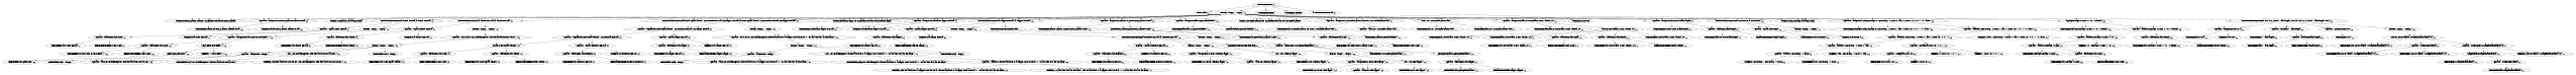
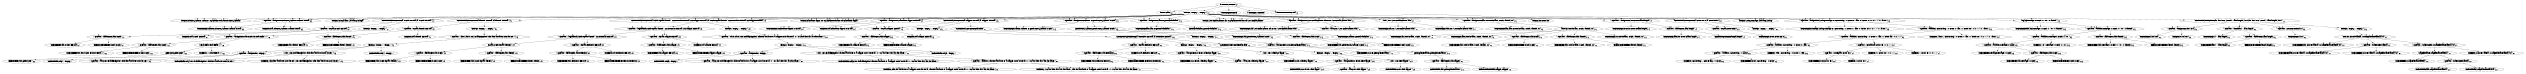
  digraph {
    fontname="DejaVu Serif"
    node [fontname="DejaVu Serif"]
    edge [fontname="DejaVu Serif"]
    n1 [label=<(METHOD,execute)<SUB>181</SUB>>]
    n2 [label=<(PARAM,this)<SUB>181</SUB>>]
    n3 [label=<(BLOCK,&lt;empty&gt;,&lt;empty&gt;)<SUB>181</SUB>>]
    n4 [label=<(MODIFIER,PUBLIC)>]
    n5 [label=<(MODIFIER,VIRTUAL)>]
    n6 [label=<(METHOD_RETURN,void)<SUB>181</SUB>>]
    n7 [label=<(LOCAL,DirectoryScanner scanner: org.apache.tools.ant.DirectoryScanner)>]
    n8 [label=<(&lt;operator&gt;.assignment,DirectoryScanner scanner = null)<SUB>183</SUB>>]
    n9 [label=<(LOCAL,String[] files: java.lang.String[])>]
    n10 [label=<(CONTROL_STRUCTURE,if (srcDir == null),if (srcDir == null))<SUB>187</SUB>>]
    n11 [label=<(CONTROL_STRUCTURE,if (destDir == null),if (destDir == null))<SUB>192</SUB>>]
    n12 [label=<(CONTROL_STRUCTURE,if (srcDir.equals(destDir) &amp;&amp; extension == null &amp;&amp; mapper == null),if (srcDir.equals(destDir) &amp;&amp; extension == null &amp;&amp; mapper == null))<SUB>199</SUB>>]
    n13 [label=<(LOCAL,FileNameMapper m: org.apache.tools.ant.util.FileNameMapper)>]
    n14 [label=<(&lt;operator&gt;.assignment,FileNameMapper m = null)<SUB>204</SUB>>]
    n15 [label=<(CONTROL_STRUCTURE,if (mapper == null),if (mapper == null))<SUB>205</SUB>>]
    n16 [label=<(&lt;operator&gt;.assignment,scanner = getDirectoryScanner(srcDir))<SUB>215</SUB>>]
    n17 [label=<(&lt;operator&gt;.assignment,files = getIncludedFiles())<SUB>216</SUB>>]
    n18 [label=<(LOCAL,SourceFileScanner sfs: org.apache.tools.ant.util.SourceFileScanner)>]
    n19 [label=<(&lt;operator&gt;.assignment,SourceFileScanner sfs = new SourceFileScanner(this))<SUB>217</SUB>>]
    n20 [label=<(&lt;init&gt;,new SourceFileScanner(this))<SUB>217</SUB>>]
    n21 [label=<(&lt;operator&gt;.assignment,files = restrict(files, srcDir, destDir, m))<SUB>218</SUB>>]
    n22 [label=<(LOCAL,int count: int)>]
    n23 [label=<(&lt;operator&gt;.assignment,int count = files.length)<SUB>219</SUB>>]
    n24 [label=<(CONTROL_STRUCTURE,if (count == 0),if (count == 0))<SUB>220</SUB>>]
    n25 [label=<(LOCAL,String message: java.lang.String)>]
    n26 [label=<(&lt;operator&gt;.assignment,String message = &quot;Converting &quot; + count + &quot; file&quot; + (count != 1 ? &quot;s&quot; : &quot;&quot;) + &quot; from &quot;)<SUB>223</SUB>>]
    n27 [label=<(log,log(message + srcDir + &quot; to &quot; + destDir))<SUB>225</SUB>>]
    n28 [label=<(CONTROL_STRUCTURE,for (int i = 0; Some(i &lt; files.length); i++),for (int i = 0; Some(i &lt; files.length); i++))<SUB>226</SUB>>]
    n29 [label=<(IDENTIFIER,scanner,DirectoryScanner scanner = null)<SUB>183</SUB>>]
    n30 [label=<(LITERAL,null,DirectoryScanner scanner = null)<SUB>183</SUB>>]
    n31 [label=<(&lt;operator&gt;.equals,srcDir == null)<SUB>187</SUB>>]
    n32 [label=<(BLOCK,&lt;empty&gt;,&lt;empty&gt;)<SUB>187</SUB>>]
    n33 [label=<(&lt;operator&gt;.equals,destDir == null)<SUB>192</SUB>>]
    n34 [label=<(BLOCK,&lt;empty&gt;,&lt;empty&gt;)<SUB>192</SUB>>]
    n35 [label=<(&lt;operator&gt;.logicalAnd,srcDir.equals(destDir) &amp;&amp; extension == null &amp;&amp; mapper == null)<SUB>199</SUB>>]
    n36 [label=<(BLOCK,&lt;empty&gt;,&lt;empty&gt;)<SUB>199</SUB>>]
    n37 [label=<(IDENTIFIER,m,FileNameMapper m = null)<SUB>204</SUB>>]
    n38 [label=<(LITERAL,null,FileNameMapper m = null)<SUB>204</SUB>>]
    n39 [label=<(&lt;operator&gt;.equals,mapper == null)<SUB>205</SUB>>]
    n40 [label=<(BLOCK,&lt;empty&gt;,&lt;empty&gt;)<SUB>205</SUB>>]
    n41 [label=<(CONTROL_STRUCTURE,else,else)<SUB>211</SUB>>]
    n42 [label=<(IDENTIFIER,scanner,scanner = getDirectoryScanner(srcDir))<SUB>215</SUB>>]
    n43 [label=<(getDirectoryScanner,getDirectoryScanner(srcDir))<SUB>215</SUB>>]
    n44 [label=<(IDENTIFIER,files,files = getIncludedFiles())<SUB>216</SUB>>]
    n45 [label=<(getIncludedFiles,getIncludedFiles())<SUB>216</SUB>>]
    n46 [label=<(IDENTIFIER,sfs,SourceFileScanner sfs = new SourceFileScanner(this))<SUB>217</SUB>>]
    n47 [label=<(&lt;operator&gt;.alloc,new SourceFileScanner(this))<SUB>217</SUB>>]
    n48 [label=<(IDENTIFIER,sfs,new SourceFileScanner(this))<SUB>217</SUB>>]
    n49 [label=<(IDENTIFIER,this,new SourceFileScanner(this))<SUB>217</SUB>>]
    n50 [label=<(IDENTIFIER,files,files = restrict(files, srcDir, destDir, m))<SUB>218</SUB>>]
    n51 [label=<(restrict,restrict(files, srcDir, destDir, m))<SUB>218</SUB>>]
    n52 [label=<(IDENTIFIER,count,int count = files.length)<SUB>219</SUB>>]
    n53 [label=<(&lt;operator&gt;.fieldAccess,files.length)<SUB>219</SUB>>]
    n54 [label=<(&lt;operator&gt;.equals,count == 0)<SUB>220</SUB>>]
    n55 [label=<(BLOCK,&lt;empty&gt;,&lt;empty&gt;)<SUB>220</SUB>>]
    n56 [label=<(IDENTIFIER,message,String message = &quot;Converting &quot; + count + &quot; file&quot; + (count != 1 ? &quot;s&quot; : &quot;&quot;) + &quot; from &quot;)<SUB>223</SUB>>]
    n57 [label=<(&lt;operator&gt;.addition,&quot;Converting &quot; + count + &quot; file&quot; + (count != 1 ? &quot;s&quot; : &quot;&quot;) + &quot; from &quot;)<SUB>223</SUB>>]
    n58 [label=<(IDENTIFIER,this,log(message + srcDir + &quot; to &quot; + destDir))<SUB>225</SUB>>]
    n59 [label=<(&lt;operator&gt;.addition,message + srcDir + &quot; to &quot; + destDir)<SUB>225</SUB>>]
    n60 [label=<(&lt;operator&gt;.assignment,int i = 0)<SUB>226</SUB>>]
    n61 [label=<(&lt;operator&gt;.lessThan,i &lt; files.length)<SUB>226</SUB>>]
    n62 [label=<(&lt;operator&gt;.postIncrement,i++)<SUB>226</SUB>>]
    n63 [label=<(BLOCK,&lt;empty&gt;,&lt;empty&gt;)<SUB>226</SUB>>]
    n64 [label=<(&lt;operator&gt;.fieldAccess,this.srcDir)<SUB>187</SUB>>]
    n65 [label=<(LITERAL,null,srcDir == null)<SUB>187</SUB>>]
    n66 [label=<(&lt;operator&gt;.assignment,this.srcDir = resolveFile(&quot;.&quot;))<SUB>188</SUB>>]
    n67 [label=<(IDENTIFIER,this,srcDir == null)<SUB>187</SUB>>]
    n68 [label=<(FIELD_IDENTIFIER,srcDir,srcDir)<SUB>187</SUB>>]
    n69 [label=<(&lt;operator&gt;.fieldAccess,this.srcDir)<SUB>188</SUB>>]
    n70 [label=<(resolveFile,resolveFile(&quot;.&quot;))<SUB>188</SUB>>]
    n71 [label=<(IDENTIFIER,this,this.srcDir = resolveFile(&quot;.&quot;))<SUB>188</SUB>>]
    n72 [label=<(FIELD_IDENTIFIER,srcDir,srcDir)<SUB>188</SUB>>]
    n73 [label=<(getProject,getProject())<SUB>188</SUB>>]
    n74 [label=<(LITERAL,&quot;.&quot;,resolveFile(&quot;.&quot;))<SUB>188</SUB>>]
    n75 [label=<(IDENTIFIER,this,getProject())<SUB>188</SUB>>]
    n76 [label=<(&lt;operator&gt;.fieldAccess,this.destDir)<SUB>192</SUB>>]
    n77 [label=<(LITERAL,null,destDir == null)<SUB>192</SUB>>]
    n78 [label=<(&lt;operator&gt;.throw,throw new BuildException(&quot;The dest attribute must be set.&quot;);)<SUB>193</SUB>>]
    n79 [label=<(IDENTIFIER,this,destDir == null)<SUB>192</SUB>>]
    n80 [label=<(FIELD_IDENTIFIER,destDir,destDir)<SUB>192</SUB>>]
    n81 [label=<(BLOCK,&lt;empty&gt;,&lt;empty&gt;)<SUB>193</SUB>>]
    n82 [label=<(&lt;operator&gt;.assignment,&lt;empty&gt;)>]
    n83 [label=<(&lt;init&gt;,new BuildException(&quot;The dest attribute must be set.&quot;))<SUB>193</SUB>>]
    n84 [label=<(IDENTIFIER,$obj4,&lt;empty&gt;)>]
    n85 [label=<(IDENTIFIER,$obj4,&lt;empty&gt;)>]
    n86 [label=<(&lt;operator&gt;.alloc,new BuildException(&quot;The dest attribute must be set.&quot;))<SUB>193</SUB>>]
    n87 [label=<(IDENTIFIER,$obj4,new BuildException(&quot;The dest attribute must be set.&quot;))>]
    n88 [label=<(LITERAL,&quot;The dest attribute must be set.&quot;,new BuildException(&quot;The dest attribute must be set.&quot;))<SUB>193</SUB>>]
    n89 [label=<(&lt;operator&gt;.logicalAnd,srcDir.equals(destDir) &amp;&amp; extension == null)<SUB>199</SUB>>]
    n90 [label=<(&lt;operator&gt;.equals,mapper == null)<SUB>199</SUB>>]
    n91 [label=<(&lt;operator&gt;.throw,throw new BuildException(&quot;The ext attribute or a mapper must be set if&quot; + &quot; src and dest dirs are the same.&quot;);)<SUB>200</SUB>>]
    n92 [label=<(equals,srcDir.equals(destDir))<SUB>199</SUB>>]
    n93 [label=<(&lt;operator&gt;.equals,extension == null)<SUB>199</SUB>>]
    n94 [label=<(&lt;operator&gt;.fieldAccess,this.mapper)<SUB>199</SUB>>]
    n95 [label=<(LITERAL,null,mapper == null)<SUB>199</SUB>>]
    n96 [label=<(&lt;operator&gt;.fieldAccess,this.srcDir)<SUB>199</SUB>>]
    n97 [label=<(&lt;operator&gt;.fieldAccess,this.destDir)<SUB>199</SUB>>]
    n98 [label=<(&lt;operator&gt;.fieldAccess,this.extension)<SUB>199</SUB>>]
    n99 [label=<(LITERAL,null,extension == null)<SUB>199</SUB>>]
    n100 [label=<(IDENTIFIER,this,srcDir.equals(destDir))<SUB>199</SUB>>]
    n101 [label=<(FIELD_IDENTIFIER,srcDir,srcDir)<SUB>199</SUB>>]
    n102 [label=<(IDENTIFIER,this,srcDir.equals(destDir))<SUB>199</SUB>>]
    n103 [label=<(FIELD_IDENTIFIER,destDir,destDir)<SUB>199</SUB>>]
    n104 [label=<(IDENTIFIER,this,extension == null)<SUB>199</SUB>>]
    n105 [label=<(FIELD_IDENTIFIER,extension,extension)<SUB>199</SUB>>]
    n106 [label=<(IDENTIFIER,this,mapper == null)<SUB>199</SUB>>]
    n107 [label=<(FIELD_IDENTIFIER,mapper,mapper)<SUB>199</SUB>>]
    n108 [label=<(BLOCK,&lt;empty&gt;,&lt;empty&gt;)<SUB>200</SUB>>]
    n109 [label=<(&lt;operator&gt;.assignment,&lt;empty&gt;)>]
    n110 [label=<(&lt;init&gt;,new BuildException(&quot;The ext attribute or a mapper must be set if&quot; + &quot; src and dest dirs are the same.&quot;))<SUB>200</SUB>>]
    n111 [label=<(IDENTIFIER,$obj5,&lt;empty&gt;)>]
    n112 [label=<(IDENTIFIER,$obj5,&lt;empty&gt;)>]
    n113 [label=<(&lt;operator&gt;.alloc,new BuildException(&quot;The ext attribute or a mapper must be set if&quot; + &quot; src and dest dirs are the same.&quot;))<SUB>200</SUB>>]
    n114 [label=<(IDENTIFIER,$obj5,new BuildException(&quot;The ext attribute or a mapper must be set if&quot; + &quot; src and dest dirs are the same.&quot;))>]
    n115 [label=<(&lt;operator&gt;.addition,&quot;The ext attribute or a mapper must be set if&quot; + &quot; src and dest dirs are the same.&quot;)<SUB>200</SUB>>]
    n116 [label=<(LITERAL,&quot;The ext attribute or a mapper must be set if&quot;,&quot;The ext attribute or a mapper must be set if&quot; + &quot; src and dest dirs are the same.&quot;)<SUB>200</SUB>>]
    n117 [label=<(LITERAL,&quot; src and dest dirs are the same.&quot;,&quot;The ext attribute or a mapper must be set if&quot; + &quot; src and dest dirs are the same.&quot;)<SUB>201</SUB>>]
    n118 [label=<(&lt;operator&gt;.fieldAccess,this.mapper)<SUB>205</SUB>>]
    n119 [label=<(LITERAL,null,mapper == null)<SUB>205</SUB>>]
    n120 [label=<(CONTROL_STRUCTURE,if (extension == null),if (extension == null))<SUB>206</SUB>>]
    n121 [label=<(BLOCK,&lt;empty&gt;,&lt;empty&gt;)<SUB>211</SUB>>]
    n122 [label=<(IDENTIFIER,this,mapper == null)<SUB>205</SUB>>]
    n123 [label=<(FIELD_IDENTIFIER,mapper,mapper)<SUB>205</SUB>>]
    n124 [label=<(&lt;operator&gt;.equals,extension == null)<SUB>206</SUB>>]
    n125 [label=<(BLOCK,&lt;empty&gt;,&lt;empty&gt;)<SUB>206</SUB>>]
    n126 [label=<(CONTROL_STRUCTURE,else,else)<SUB>208</SUB>>]
    n127 [label=<(&lt;operator&gt;.fieldAccess,this.extension)<SUB>206</SUB>>]
    n128 [label=<(LITERAL,null,extension == null)<SUB>206</SUB>>]
    n129 [label=<(&lt;operator&gt;.assignment,m = new IdentityMapper())<SUB>207</SUB>>]
    n130 [label=<(&lt;init&gt;,new IdentityMapper())<SUB>207</SUB>>]
    n131 [label=<(BLOCK,&lt;empty&gt;,&lt;empty&gt;)<SUB>208</SUB>>]
    n132 [label=<(IDENTIFIER,this,extension == null)<SUB>206</SUB>>]
    n133 [label=<(FIELD_IDENTIFIER,extension,extension)<SUB>206</SUB>>]
    n134 [label=<(IDENTIFIER,m,m = new IdentityMapper())<SUB>207</SUB>>]
    n135 [label=<(&lt;operator&gt;.alloc,new IdentityMapper())<SUB>201</SUB>>]
    n136 [label=<(IDENTIFIER,m,new IdentityMapper())<SUB>207</SUB>>]
    n137 [label=<(&lt;operator&gt;.assignment,m = new ExtMapper())<SUB>209</SUB>>]
    n138 [label=<(&lt;init&gt;,new ExtMapper())<SUB>209</SUB>>]
    n139 [label=<(IDENTIFIER,m,m = new ExtMapper())<SUB>209</SUB>>]
    n140 [label=<(&lt;operator&gt;.alloc,new ExtMapper())<SUB>209</SUB>>]
    n141 [label=<(IDENTIFIER,m,new ExtMapper())<SUB>209</SUB>>]
    n142 [label=<(&lt;operator&gt;.assignment,m = getImplementation())<SUB>212</SUB>>]
    n143 [label=<(IDENTIFIER,m,m = getImplementation())<SUB>212</SUB>>]
    n144 [label=<(getImplementation,getImplementation())<SUB>212</SUB>>]
    n145 [label=<(&lt;operator&gt;.fieldAccess,this.mapper)<SUB>212</SUB>>]
    n146 [label=<(IDENTIFIER,this,getImplementation())<SUB>212</SUB>>]
    n147 [label=<(FIELD_IDENTIFIER,mapper,mapper)<SUB>212</SUB>>]
    n148 [label=<(IDENTIFIER,this,getDirectoryScanner(srcDir))<SUB>215</SUB>>]
    n149 [label=<(&lt;operator&gt;.fieldAccess,this.srcDir)<SUB>215</SUB>>]
    n150 [label=<(IDENTIFIER,this,getDirectoryScanner(srcDir))<SUB>215</SUB>>]
    n151 [label=<(FIELD_IDENTIFIER,srcDir,srcDir)<SUB>215</SUB>>]
    n152 [label=<(IDENTIFIER,scanner,getIncludedFiles())<SUB>216</SUB>>]
    n153 [label=<(IDENTIFIER,sfs,restrict(files, srcDir, destDir, m))<SUB>218</SUB>>]
    n154 [label=<(IDENTIFIER,files,restrict(files, srcDir, destDir, m))<SUB>218</SUB>>]
    n155 [label=<(&lt;operator&gt;.fieldAccess,this.srcDir)<SUB>218</SUB>>]
    n156 [label=<(&lt;operator&gt;.fieldAccess,this.destDir)<SUB>218</SUB>>]
    n157 [label=<(IDENTIFIER,m,restrict(files, srcDir, destDir, m))<SUB>218</SUB>>]
    n158 [label=<(IDENTIFIER,this,restrict(files, srcDir, destDir, m))<SUB>218</SUB>>]
    n159 [label=<(FIELD_IDENTIFIER,srcDir,srcDir)<SUB>218</SUB>>]
    n160 [label=<(IDENTIFIER,this,restrict(files, srcDir, destDir, m))<SUB>218</SUB>>]
    n161 [label=<(FIELD_IDENTIFIER,destDir,destDir)<SUB>218</SUB>>]
    n162 [label=<(IDENTIFIER,files,int count = files.length)<SUB>219</SUB>>]
    n163 [label=<(FIELD_IDENTIFIER,length,length)<SUB>219</SUB>>]
    n164 [label=<(IDENTIFIER,count,count == 0)<SUB>220</SUB>>]
-   n165 [label=<(LITERAL,0,count == 0)<SUB>220</SUB>>]
    n166 [label=<(&lt;operator&gt;.addition,&quot;Converting &quot; + count + &quot; file&quot; + (count != 1 ? &quot;s&quot; : &quot;&quot;))<SUB>223</SUB>>]
    n167 [label=<(LITERAL,&quot; from &quot;,&quot;Converting &quot; + count + &quot; file&quot; + (count != 1 ? &quot;s&quot; : &quot;&quot;) + &quot; from &quot;)<SUB>224</SUB>>]
    n168 [label=<(&lt;operator&gt;.addition,&quot;Converting &quot; + count + &quot; file&quot;)<SUB>223</SUB>>]
    n169 [label=<(&lt;operator&gt;.conditional,count != 1 ? &quot;s&quot; : &quot;&quot;)<SUB>224</SUB>>]
    n170 [label=<(&lt;operator&gt;.addition,&quot;Converting &quot; + count)<SUB>223</SUB>>]
    n171 [label=<(LITERAL,&quot; file&quot;,&quot;Converting &quot; + count + &quot; file&quot;)<SUB>223</SUB>>]
    n172 [label=<(&lt;operator&gt;.notEquals,count != 1)<SUB>224</SUB>>]
    n173 [label=<(LITERAL,&quot;s&quot;,count != 1 ? &quot;s&quot; : &quot;&quot;)<SUB>224</SUB>>]
    n174 [label=<(LITERAL,&quot;&quot;,count != 1 ? &quot;s&quot; : &quot;&quot;)<SUB>224</SUB>>]
    n175 [label=<(LITERAL,&quot;Converting &quot;,&quot;Converting &quot; + count)<SUB>223</SUB>>]
    n176 [label=<(IDENTIFIER,count,&quot;Converting &quot; + count)<SUB>223</SUB>>]
    n177 [label=<(IDENTIFIER,count,count != 1)<SUB>224</SUB>>]
    n178 [label=<(LITERAL,1,count != 1)<SUB>224</SUB>>]
    n179 [label=<(&lt;operator&gt;.addition,message + srcDir + &quot; to &quot;)<SUB>225</SUB>>]
    n180 [label=<(&lt;operator&gt;.fieldAccess,this.destDir)<SUB>225</SUB>>]
    n181 [label=<(&lt;operator&gt;.addition,message + srcDir)<SUB>225</SUB>>]
    n182 [label=<(LITERAL,&quot; to &quot;,message + srcDir + &quot; to &quot;)<SUB>225</SUB>>]
    n183 [label=<(IDENTIFIER,this,message + srcDir + &quot; to &quot; + destDir)<SUB>225</SUB>>]
    n184 [label=<(FIELD_IDENTIFIER,destDir,destDir)<SUB>225</SUB>>]
    n185 [label=<(IDENTIFIER,message,message + srcDir)<SUB>225</SUB>>]
    n186 [label=<(&lt;operator&gt;.fieldAccess,this.srcDir)<SUB>225</SUB>>]
    n187 [label=<(IDENTIFIER,this,message + srcDir)<SUB>225</SUB>>]
    n188 [label=<(FIELD_IDENTIFIER,srcDir,srcDir)<SUB>225</SUB>>]
    n189 [label=<(IDENTIFIER,i,int i = 0)<SUB>226</SUB>>]
    n190 [label=<(LITERAL,0,int i = 0)<SUB>226</SUB>>]
    n191 [label=<(IDENTIFIER,i,i &lt; files.length)<SUB>226</SUB>>]
    n192 [label=<(&lt;operator&gt;.fieldAccess,files.length)<SUB>226</SUB>>]
    n193 [label=<(IDENTIFIER,i,i++)<SUB>226</SUB>>]
    n194 [label=<(convert,convert(files[i], m.mapFileName(files[i])[0]))<SUB>227</SUB>>]
    n195 [label=<(IDENTIFIER,files,i &lt; files.length)<SUB>226</SUB>>]
    n196 [label=<(FIELD_IDENTIFIER,length,length)<SUB>226</SUB>>]
    n197 [label=<(IDENTIFIER,this,convert(files[i], m.mapFileName(files[i])[0]))<SUB>227</SUB>>]
    n198 [label=<(&lt;operator&gt;.indexAccess,files[i])<SUB>227</SUB>>]
    n199 [label=<(&lt;operator&gt;.indexAccess,m.mapFileName(files[i])[0])<SUB>227</SUB>>]
    n200 [label=<(IDENTIFIER,files,convert(files[i], m.mapFileName(files[i])[0]))<SUB>227</SUB>>]
    n201 [label=<(IDENTIFIER,i,convert(files[i], m.mapFileName(files[i])[0]))<SUB>227</SUB>>]
    n202 [label=<(mapFileName,mapFileName(files[i]))<SUB>227</SUB>>]
    n203 [label=<(LITERAL,0,convert(files[i], m.mapFileName(files[i])[0]))<SUB>227</SUB>>]
    n204 [label=<(IDENTIFIER,m,mapFileName(files[i]))<SUB>227</SUB>>]
    n205 [label=<(&lt;operator&gt;.indexAccess,files[i])<SUB>227</SUB>>]
    n206 [label=<(IDENTIFIER,files,mapFileName(files[i]))<SUB>227</SUB>>]
+   n207 [label=<(IDENTIFIER,i,mapFileName(files[i]))<SUB>227</SUB>>]
    n1 -> n2
    n1 -> n3
    n1 -> n4
    n1 -> n5
    n1 -> n6
    n3 -> n7
    n3 -> n8
    n3 -> n9
    n3 -> n10
    n3 -> n11
    n3 -> n12
    n3 -> n13
    n3 -> n14
    n3 -> n15
    n3 -> n16
    n3 -> n17
    n3 -> n18
    n3 -> n19
    n3 -> n20
    n3 -> n21
    n3 -> n22
    n3 -> n23
    n3 -> n24
    n3 -> n25
    n3 -> n26
    n3 -> n27
    n3 -> n28
    n8 -> n29
    n8 -> n30
    n10 -> n31
    n10 -> n32
    n11 -> n33
    n11 -> n34
    n12 -> n35
    n12 -> n36
    n14 -> n37
    n14 -> n38
    n15 -> n39
    n15 -> n40
    n15 -> n41
    n16 -> n42
    n16 -> n43
    n17 -> n44
    n17 -> n45
    n19 -> n46
    n19 -> n47
    n20 -> n48
    n20 -> n49
    n21 -> n50
    n21 -> n51
    n23 -> n52
    n23 -> n53
    n24 -> n54
    n24 -> n55
    n26 -> n56
    n26 -> n57
    n27 -> n58
    n27 -> n59
    n28 -> n60
    n28 -> n61
    n28 -> n62
    n28 -> n63
    n31 -> n64
    n31 -> n65
    n32 -> n66
    n33 -> n76
    n33 -> n77
    n34 -> n78
    n35 -> n89
    n35 -> n90
    n36 -> n91
    n39 -> n118
    n39 -> n119
    n40 -> n120
    n41 -> n121
    n43 -> n148
    n43 -> n149
    n45 -> n152
    n51 -> n153
    n51 -> n154
    n51 -> n155
    n51 -> n156
    n51 -> n157
    n53 -> n162
    n53 -> n163
    n54 -> n164
-   n54 -> n165
    n57 -> n166
    n57 -> n167
    n59 -> n179
    n59 -> n180
    n60 -> n189
    n60 -> n190
    n61 -> n191
    n61 -> n192
    n62 -> n193
    n63 -> n194
    n64 -> n67
    n64 -> n68
    n66 -> n69
    n66 -> n70
    n69 -> n71
    n69 -> n72
    n70 -> n73
    n70 -> n74
    n73 -> n75
    n76 -> n79
    n76 -> n80
    n78 -> n81
    n81 -> n82
    n81 -> n83
    n81 -> n84
    n82 -> n85
    n82 -> n86
    n83 -> n87
    n83 -> n88
    n89 -> n92
    n89 -> n93
    n90 -> n94
    n90 -> n95
    n91 -> n108
    n92 -> n96
    n92 -> n97
    n93 -> n98
    n93 -> n99
    n94 -> n106
    n94 -> n107
    n96 -> n100
    n96 -> n101
    n97 -> n102
    n97 -> n103
    n98 -> n104
    n98 -> n105
    n108 -> n109
    n108 -> n110
    n108 -> n111
    n109 -> n112
    n109 -> n113
    n110 -> n114
    n110 -> n115
    n115 -> n116
    n115 -> n117
    n118 -> n122
    n118 -> n123
    n120 -> n124
    n120 -> n125
    n120 -> n126
    n121 -> n142
    n124 -> n127
    n124 -> n128
    n125 -> n129
    n125 -> n130
    n126 -> n131
    n127 -> n132
    n127 -> n133
    n129 -> n134
    n129 -> n135
    n130 -> n136
    n131 -> n137
    n131 -> n138
    n137 -> n139
    n137 -> n140
    n138 -> n141
    n142 -> n143
    n142 -> n144
    n144 -> n145
    n145 -> n146
    n145 -> n147
    n149 -> n150
    n149 -> n151
    n155 -> n158
    n155 -> n159
    n156 -> n160
    n156 -> n161
    n166 -> n168
    n166 -> n169
    n168 -> n170
    n168 -> n171
    n169 -> n172
    n169 -> n173
    n169 -> n174
    n170 -> n175
    n170 -> n176
    n172 -> n177
    n172 -> n178
    n179 -> n181
    n179 -> n182
    n180 -> n183
    n180 -> n184
    n181 -> n185
    n181 -> n186
    n186 -> n187
    n186 -> n188
    n192 -> n195
    n192 -> n196
    n194 -> n197
    n194 -> n198
    n194 -> n199
    n198 -> n200
    n198 -> n201
    n199 -> n202
    n199 -> n203
    n202 -> n204
    n202 -> n205
    n205 -> n206
+   n205 -> n207
  }
